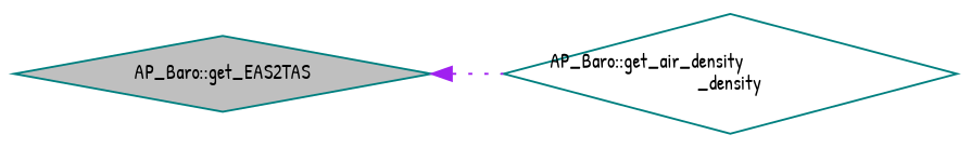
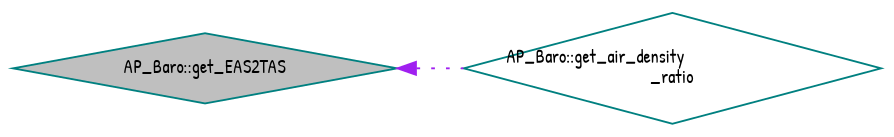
  digraph {
    rankdir=LR
    fontname="Patrick Hand"
    node [color=teal fontname="Patrick Hand" fontsize=10 shape=diamond style=filled]
    n1 [fillcolor=grey75 fontcolor=black height=0.2 label="AP_Baro::get_EAS2TAS" width=0.4]
-   n2 [fillcolor=white height=0.2 label="AP_Baro::get_air_density\l_density" width=0.4]
+   n2 [fillcolor=white height=0.2 label="AP_Baro::get_air_density\l_ratio" width=0.4]
    n1 -> n2 [color=purple dir=back fontname="Patrick Hand" fontsize=10 labelfontname=Helvetica labelfontsize=10 style=dotted]
  }
